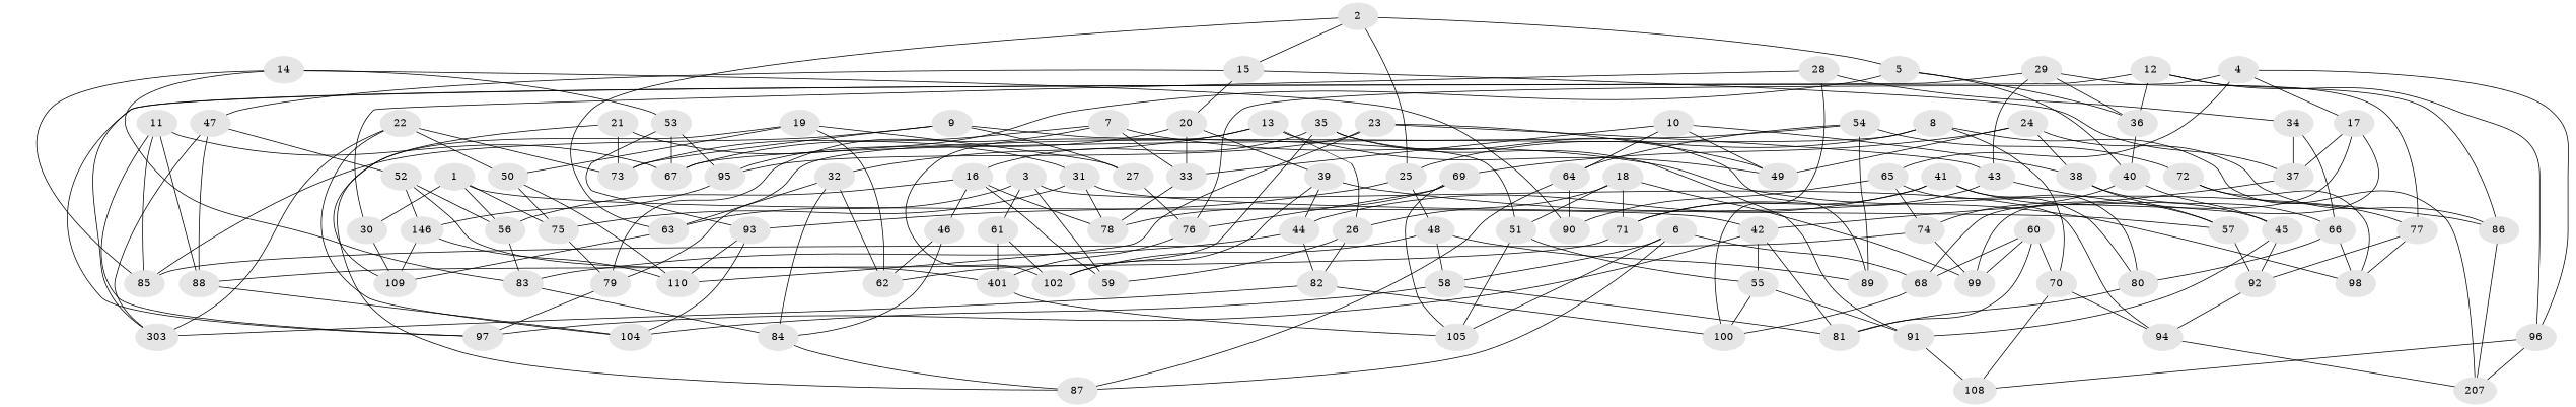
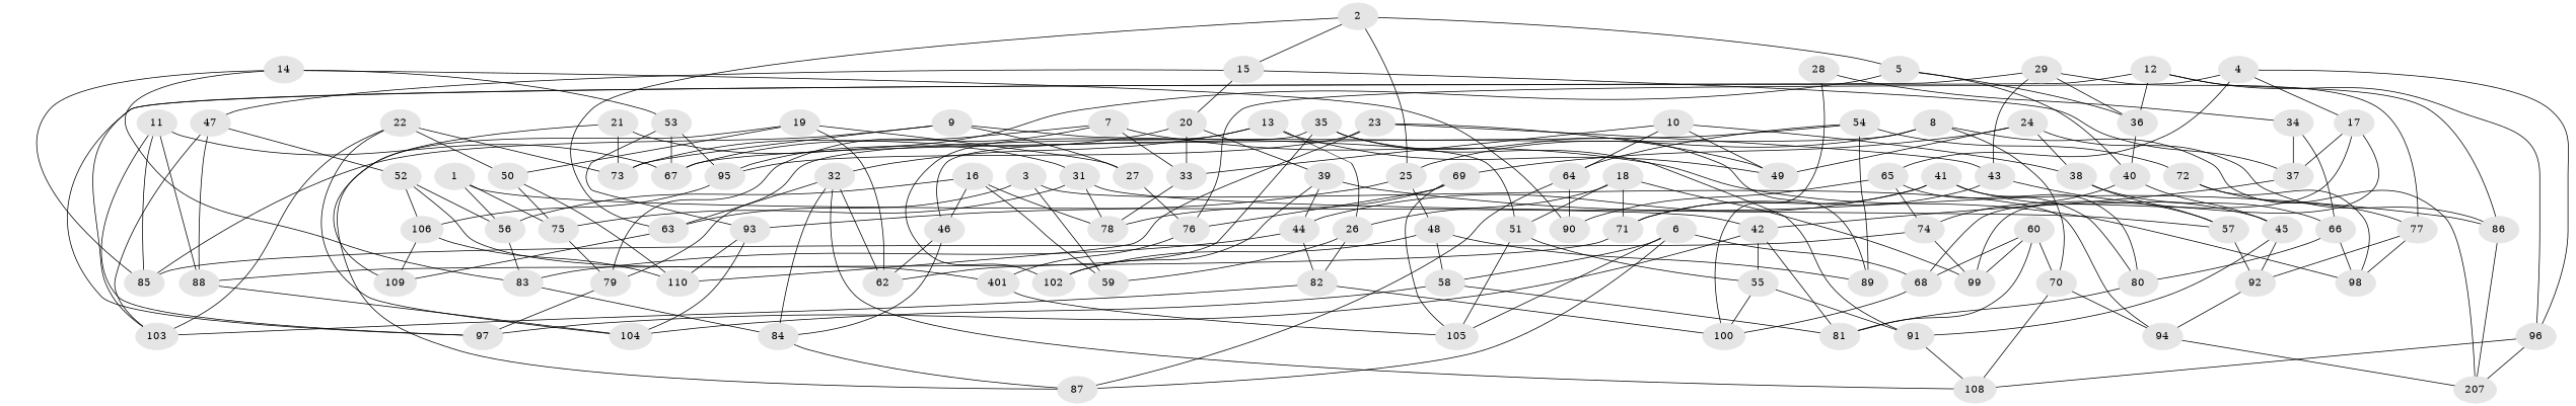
  graph {
    node [color=gray90 style=filled]
    1
-   30
    42
    56
    75
    109
    97
    55
    81
    83
    79
    2
    5
    15
    25
    63
    36
    40
    95
    20
    37
    47
    48
    93
    3
    59
-   61
    94
    102
    n30 [label=401]
    n31 [label=207]
    4
    17
    65
    76
    96
    68
    99
    90
    74
    80
    108
    45
-   106 [label=146]
+   106
    6
    58
    87
    105
    104
    100
    7
    33
    73
    98
    78
    8
    70
    9
    27
    51
    85
    10
    38
    49
    64
    57
    66
    11
    67
    88
    12
    86
    13
    26
    32
    82
    62
    84
    14
    53
    39
-   103 [label=303]
+   103
    52
    16
    46
    18
    71
    19
    50
    110
    44
    21
    31
    34
    22
    23
    43
    24
    69
    89
    72
    77
    28
    29
    92
    35
    91
    41
    54
    60
-   1 -- 30
    1 -- 42
    1 -- 56
    1 -- 75
-   30 -- 109
    42 -- 97
    42 -- 55
    42 -- 81
    56 -- 83
    75 -- 79
    55 -- 100
    55 -- 91
    83 -- 84
    79 -- 97
    2 -- 5
    2 -- 15
    2 -- 25
    2 -- 63
    5 -- 36
    5 -- 40
    5 -- 95
    15 -- 20
    15 -- 37
    15 -- 47
    25 -- 48
    25 -- 93
    63 -- 109
    36 -- 40
    40 -- 74
    40 -- 45
    95 -- 106
    20 -- 33
    20 -- 67
    20 -- 39
    37 -- 42
    47 -- 88
    47 -- 103
    47 -- 52
    48 -- 102
    48 -- 58
    48 -- 89
    93 -- 104
    93 -- 110
    3 -- 63
    3 -- 59
-   3 -- 61
    3 -- 94
-   61 -- 102
-   61 -- n30
    94 -- n31
    n30 -- 105
    4 -- 17
    4 -- 65
    4 -- 76
    4 -- 96
    17 -- 37
    17 -- 68
    17 -- 99
    65 -- 90
    65 -- 74
    65 -- 80
    76 -- n30
    96 -- n31
    96 -- 108
    68 -- 100
    74 -- 99
    74 -- 85
    80 -- 81
    45 -- 92
    45 -- 91
    106 -- 109
    106 -- 110
    6 -- 68
    6 -- 58
    6 -- 87
    6 -- 105
    58 -- 81
    58 -- 104
    7 -- 79
    7 -- 33
    7 -- 73
    7 -- 98
    33 -- 78
    8 -- 79
    8 -- 25
    8 -- n31
    8 -- 70
    70 -- 94
    70 -- 108
    9 -- 73
    9 -- 27
    9 -- 51
    9 -- 85
    27 -- 76
    51 -- 55
    51 -- 105
    10 -- 33
    10 -- 38
    10 -- 49
    10 -- 64
    38 -- 57
    38 -- 66
    64 -- 90
    64 -- 87
    57 -- 92
    66 -- 80
    66 -- 98
    11 -- 97
    11 -- 85
    11 -- 67
    11 -- 88
    88 -- 104
    12 -- 97
    12 -- 36
    12 -- 96
    12 -- 86
    86 -- n31
    13 -- 102
    13 -- 49
    13 -- 26
    13 -- 32
    26 -- 59
    26 -- 82
    32 -- 63
+   32 -- 108
    32 -- 62
    32 -- 84
    82 -- 100
    82 -- 103
    84 -- 87
    14 -- 83
    14 -- 90
    14 -- 85
    14 -- 53
    53 -- 95
    53 -- 93
    53 -- 67
    39 -- 102
    39 -- 86
    39 -- 44
    52 -- 56
    52 -- n30
    52 -- 106
    16 -- 56
    16 -- 59
    16 -- 78
    16 -- 46
    46 -- 62
    46 -- 84
    18 -- 99
    18 -- 51
    18 -- 26
    18 -- 71
    71 -- 88
    19 -- 87
    19 -- 27
    19 -- 62
    19 -- 50
    50 -- 75
    50 -- 110
    44 -- 83
    44 -- 82
    21 -- 109
    21 -- 73
    21 -- 31
    31 -- 75
    31 -- 78
    31 -- 57
    34 -- 37
    34 -- 66
    22 -- 104
    22 -- 73
    22 -- 103
    22 -- 50
    23 -- 95
    23 -- 49
    23 -- 110
    23 -- 43
    43 -- 57
    43 -- 71
    24 -- 38
    24 -- 49
    24 -- 86
    24 -- 69
    69 -- 76
    69 -- 105
    69 -- 78
    72 -- 98
    72 -- 77
    77 -- 98
    77 -- 92
-   28 -- 30
    28 -- 100
    28 -- 34
    29 -- 36
    29 -- 103
    29 -- 43
    29 -- 77
    92 -- 94
    35 -- 62
-   35 -- 16
+   35 -- 46
    35 -- 89
    35 -- 91
    91 -- 108
    41 -- 80
    41 -- 45
    41 -- 71
    41 -- 44
    54 -- 64
    54 -- 67
    54 -- 89
    54 -- 72
    60 -- 81
    60 -- 68
    60 -- 99
    60 -- 70
  }
